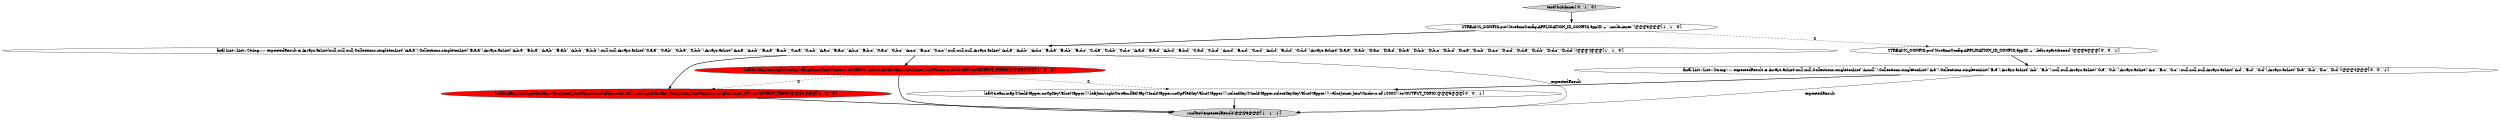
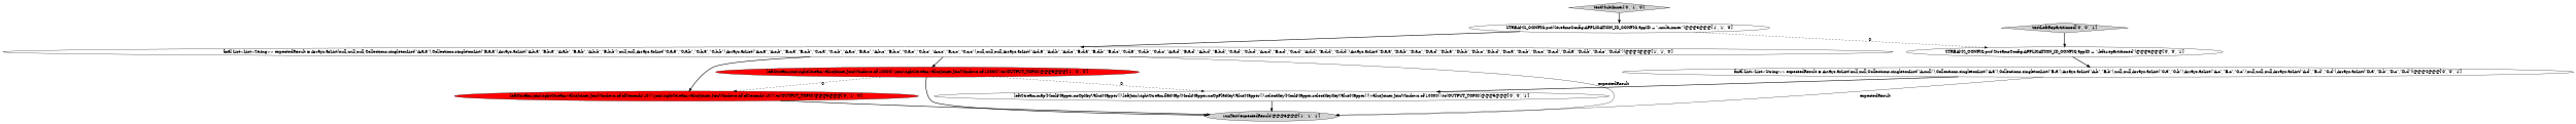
  digraph {
    node [fillcolor=white shape=ellipse style=filled]
    edge [style=bold]
    n1 [label="STREAMS_CONFIG.put(StreamsConfig.APPLICATION_ID_CONFIG,appID + \"-multi-inner\")@@@3@@@['1', '1', '0']"]
    n2 [label="final List<List<String>> expectedResult = Arrays.asList(null,null,null,Collections.singletonList(\"A-a-a\"),Collections.singletonList(\"B-a-a\"),Arrays.asList(\"A-b-a\",\"B-b-a\",\"A-a-b\",\"B-a-b\",\"A-b-b\",\"B-b-b\"),null,null,Arrays.asList(\"C-a-a\",\"C-a-b\",\"C-b-a\",\"C-b-b\"),Arrays.asList(\"A-c-a\",\"A-c-b\",\"B-c-a\",\"B-c-b\",\"C-c-a\",\"C-c-b\",\"A-a-c\",\"B-a-c\",\"A-b-c\",\"B-b-c\",\"C-a-c\",\"C-b-c\",\"A-c-c\",\"B-c-c\",\"C-c-c\"),null,null,null,Arrays.asList(\"A-d-a\",\"A-d-b\",\"A-d-c\",\"B-d-a\",\"B-d-b\",\"B-d-c\",\"C-d-a\",\"C-d-b\",\"C-d-c\",\"A-a-d\",\"B-a-d\",\"A-b-d\",\"B-b-d\",\"C-a-d\",\"C-b-d\",\"A-c-d\",\"B-c-d\",\"C-c-d\",\"A-d-d\",\"B-d-d\",\"C-d-d\"),Arrays.asList(\"D-a-a\",\"D-a-b\",\"D-a-c\",\"D-a-d\",\"D-b-a\",\"D-b-b\",\"D-b-c\",\"D-b-d\",\"D-c-a\",\"D-c-b\",\"D-c-c\",\"D-c-d\",\"D-d-a\",\"D-d-b\",\"D-d-c\",\"D-d-d\"))@@@4@@@['1', '1', '0']"]
    n3 [label="STREAMS_CONFIG.put(StreamsConfig.APPLICATION_ID_CONFIG,appID + \"-left-repartitioned\")@@@3@@@['0', '0', '1']"]
    n4 [fillcolor=lightgray label="runTest(expectedResult)@@@6@@@['1', '1', '1']"]
    n5 [fillcolor=red label="leftStream.join(rightStream,valueJoiner,JoinWindows.of(ofSeconds(10))).join(rightStream,valueJoiner,JoinWindows.of(ofSeconds(10))).to(OUTPUT_TOPIC)@@@5@@@['0', '1', '0']"]
    n6 [fillcolor=red label="leftStream.join(rightStream,valueJoiner,JoinWindows.of(10000)).join(rightStream,valueJoiner,JoinWindows.of(10000)).to(OUTPUT_TOPIC)@@@5@@@['1', '0', '0']"]
    n7 [label="final List<List<String>> expectedResult = Arrays.asList(null,null,Collections.singletonList(\"A-null\"),Collections.singletonList(\"A-a\"),Collections.singletonList(\"B-a\"),Arrays.asList(\"A-b\",\"B-b\"),null,null,Arrays.asList(\"C-a\",\"C-b\"),Arrays.asList(\"A-c\",\"B-c\",\"C-c\"),null,null,null,Arrays.asList(\"A-d\",\"B-d\",\"C-d\"),Arrays.asList(\"D-a\",\"D-b\",\"D-c\",\"D-d\"))@@@4@@@['0', '0', '1']"]
    n8 [fillcolor=lightgray label="testMultiInner['0', '1', '0']" shape=diamond]
    n9 [label="leftStream.map(MockMapper.noOpKeyValueMapper()).leftJoin(rightStream.flatMap(MockMapper.noOpFlatKeyValueMapper()).selectKey(MockMapper.selectKeyKeyValueMapper()),valueJoiner,JoinWindows.of(10000)).to(OUTPUT_TOPIC)@@@5@@@['0', '0', '1']"]
+   n10 [fillcolor=lightgray label="testLeftRepartitioned['0', '0', '1']" shape=diamond]
    n1 -> n2
    n1 -> n3 [label=0 style=dashed]
    n2 -> n4 [label=expectedResult style=solid]
    n2 -> n5
    n2 -> n6
    n3 -> n7
    n5 -> n4
    n6 -> n4
    n6 -> n5 [label=0 style=dashed]
    n6 -> n9 [label=0 style=dashed]
    n7 -> n4 [label=expectedResult style=solid]
    n7 -> n9
    n8 -> n1
    n9 -> n4
+   n10 -> n3
  }
